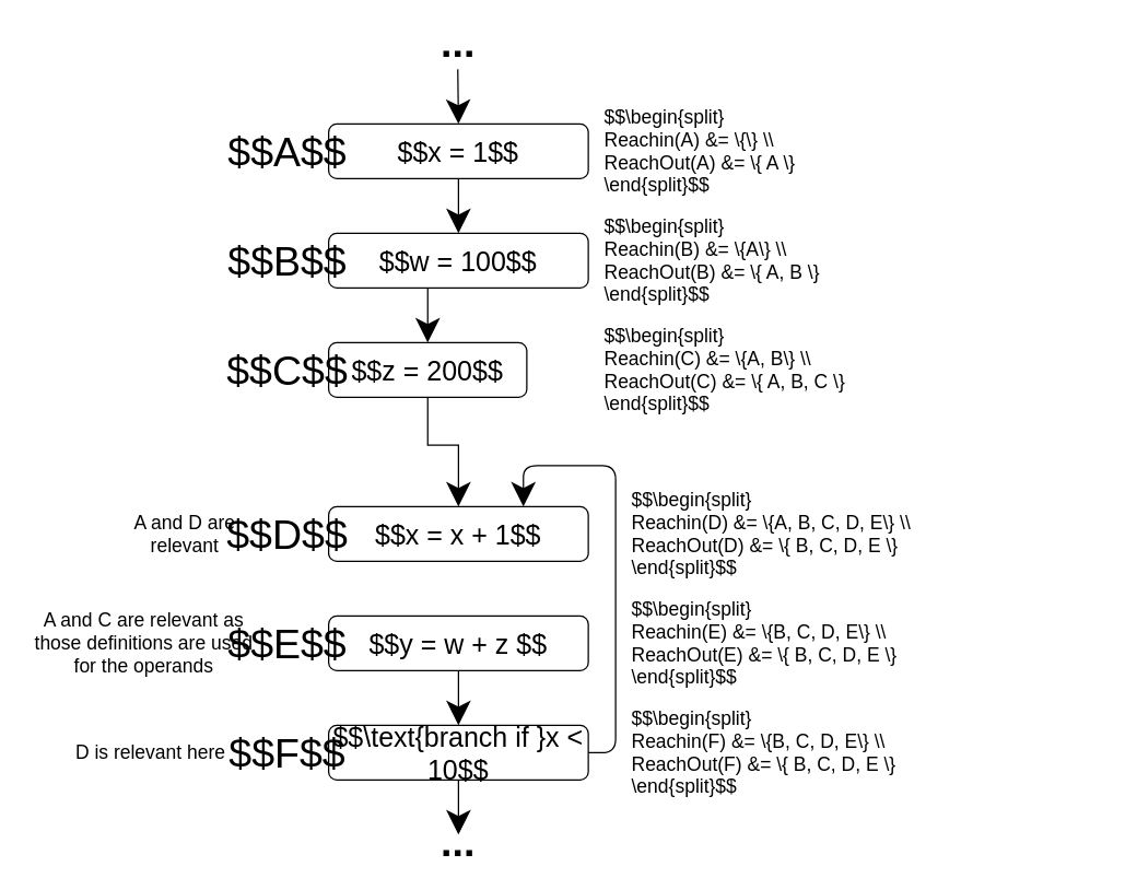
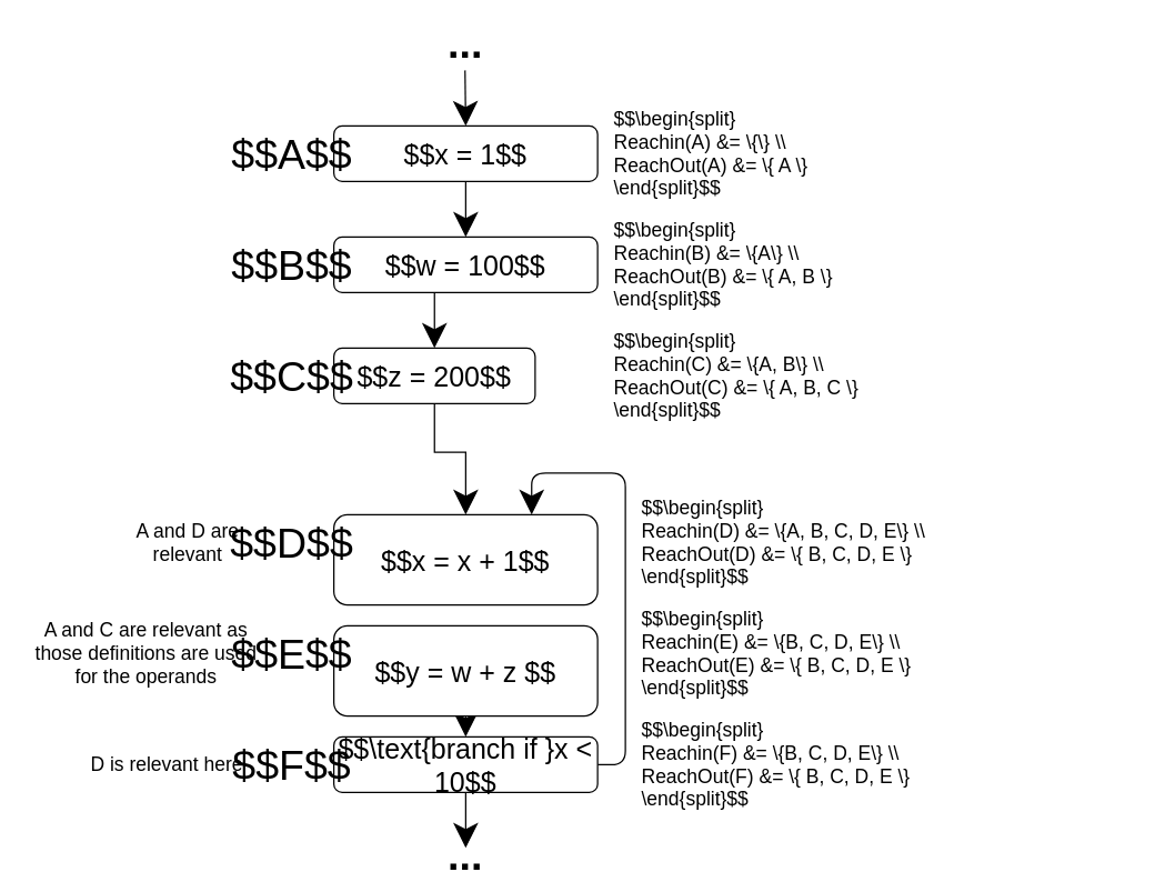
  <mxCell id="0" />
  <mxCell id="1" parent="0" />
  <mxCell id="2" style="edgeStyle=orthogonalEdgeStyle;rounded=0;orthogonalLoop=1;jettySize=auto;html=1;exitX=0.5;exitY=1;exitDx=0;exitDy=0;entryX=0.5;entryY=0;entryDx=0;entryDy=0;fontSize=20;endSize=15;" parent="1" source="3" target="6" edge="1"><mxGeometry relative="1" as="geometry" /></mxCell>
  <mxCell id="3" value="$$x = 1$$" style="rounded=1;whiteSpace=wrap;html=1;fontSize=20;" parent="1" vertex="1"><mxGeometry x="240" y="90" width="190" height="40" as="geometry" /></mxCell>
  <mxCell id="4" value="$$A$$" style="text;html=1;strokeColor=none;fillColor=none;align=center;verticalAlign=middle;whiteSpace=wrap;rounded=0;fontSize=30;" parent="1" vertex="1"><mxGeometry x="190" y="100" width="40" height="20" as="geometry" /></mxCell>
  <mxCell id="5" style="edgeStyle=orthogonalEdgeStyle;rounded=0;orthogonalLoop=1;jettySize=auto;html=1;exitX=0.5;exitY=1;exitDx=0;exitDy=0;entryX=0.5;entryY=0;entryDx=0;entryDy=0;endSize=15;fontSize=20;" parent="1" source="6" target="9" edge="1"><mxGeometry relative="1" as="geometry" /></mxCell>
  <mxCell id="6" value="$$w = 100$$" style="rounded=1;whiteSpace=wrap;html=1;fontSize=20;" parent="1" vertex="1"><mxGeometry x="240" y="170" width="190" height="40" as="geometry" /></mxCell>
  <mxCell id="7" value="$$B$$" style="text;html=1;strokeColor=none;fillColor=none;align=center;verticalAlign=middle;whiteSpace=wrap;rounded=0;fontSize=30;" parent="1" vertex="1"><mxGeometry x="190" y="180" width="40" height="20" as="geometry" /></mxCell>
  <mxCell id="8" style="edgeStyle=orthogonalEdgeStyle;rounded=0;orthogonalLoop=1;jettySize=auto;html=1;exitX=0.5;exitY=1;exitDx=0;exitDy=0;entryX=0.5;entryY=0;entryDx=0;entryDy=0;endSize=15;fontSize=20;" parent="1" source="9" target="11" edge="1"><mxGeometry relative="1" as="geometry" /></mxCell>
  <mxCell id="9" value="$$z = 200$$" style="rounded=1;whiteSpace=wrap;html=1;fontSize=20;" parent="1" vertex="1"><mxGeometry x="240" y="250" width="145" height="40" as="geometry" /></mxCell>
  <mxCell id="10" value="$$C$$" style="text;html=1;strokeColor=none;fillColor=none;align=center;verticalAlign=middle;whiteSpace=wrap;rounded=0;fontSize=30;" parent="1" vertex="1"><mxGeometry x="190" y="260" width="40" height="20" as="geometry" /></mxCell>
- <mxCell id="11" value="$$x = x + 1$$" style="rounded=1;whiteSpace=wrap;html=1;fontSize=20;" parent="1" vertex="1"><mxGeometry x="240" y="370" width="190" height="40" as="geometry" /></mxCell>
+ <mxCell id="11" value="$$x = x + 1$$" style="rounded=1;whiteSpace=wrap;html=1;fontSize=20;" parent="1" vertex="1"><mxGeometry x="240" y="370" width="190" height="65" as="geometry" /></mxCell>
  <mxCell id="12" value="$$D$$" style="text;html=1;strokeColor=none;fillColor=none;align=center;verticalAlign=middle;whiteSpace=wrap;rounded=0;fontSize=30;" parent="1" vertex="1"><mxGeometry x="190" y="380" width="40" height="20" as="geometry" /></mxCell>
  <mxCell id="13" style="edgeStyle=orthogonalEdgeStyle;rounded=0;orthogonalLoop=1;jettySize=auto;html=1;exitX=0.5;exitY=1;exitDx=0;exitDy=0;entryX=0.5;entryY=0;entryDx=0;entryDy=0;endSize=15;fontSize=20;" parent="1" source="14" target="18" edge="1"><mxGeometry relative="1" as="geometry" /></mxCell>
- <mxCell id="14" value="$$y = w + z $$" style="rounded=1;whiteSpace=wrap;html=1;fontSize=20;" parent="1" vertex="1"><mxGeometry x="240" y="450" width="190" height="40" as="geometry" /></mxCell>
+ <mxCell id="14" value="$$y = w + z $$" style="rounded=1;whiteSpace=wrap;html=1;fontSize=20;" parent="1" vertex="1"><mxGeometry x="240" y="450" width="190" height="65" as="geometry" /></mxCell>
  <mxCell id="15" value="$$E$$" style="text;html=1;strokeColor=none;fillColor=none;align=center;verticalAlign=middle;whiteSpace=wrap;rounded=0;fontSize=30;" parent="1" vertex="1"><mxGeometry x="190" y="460" width="40" height="20" as="geometry" /></mxCell>
  <mxCell id="16" style="edgeStyle=orthogonalEdgeStyle;rounded=1;orthogonalLoop=1;jettySize=auto;html=1;exitX=1;exitY=0.5;exitDx=0;exitDy=0;entryX=0.75;entryY=0;entryDx=0;entryDy=0;endSize=15;fontSize=20;" parent="1" source="18" target="11" edge="1"><mxGeometry relative="1" as="geometry"><Array as="points"><mxPoint x="450" y="550" /><mxPoint x="450" y="340" /><mxPoint x="383" y="340" /></Array></mxGeometry></mxCell>
  <mxCell id="17" style="edgeStyle=orthogonalEdgeStyle;rounded=0;orthogonalLoop=1;jettySize=auto;html=1;exitX=0.5;exitY=1;exitDx=0;exitDy=0;endSize=15;fontSize=20;" parent="1" source="18" edge="1"><mxGeometry relative="1" as="geometry"><mxPoint x="335" y="610" as="targetPoint" /></mxGeometry></mxCell>
  <mxCell id="18" value="$$\text{branch if }x &amp;lt; 10$$" style="rounded=1;whiteSpace=wrap;html=1;fontSize=20;" parent="1" vertex="1"><mxGeometry x="240" y="530" width="190" height="40" as="geometry" /></mxCell>
  <mxCell id="19" style="edgeStyle=orthogonalEdgeStyle;rounded=0;orthogonalLoop=1;jettySize=auto;html=1;exitX=0.5;exitY=1;exitDx=0;exitDy=0;endSize=15;fontSize=20;entryX=0.5;entryY=0;entryDx=0;entryDy=0;" parent="1" target="3" edge="1"><mxGeometry relative="1" as="geometry"><mxPoint x="334.5" y="90" as="targetPoint" /><mxPoint x="334.5" y="50" as="sourcePoint" /></mxGeometry></mxCell>
  <mxCell id="20" value="$$\begin{split}&lt;br style=&quot;font-size: 14px;&quot;&gt;Reachin(A) &amp;amp;= \{\} \\&lt;br style=&quot;font-size: 14px;&quot;&gt;ReachOut(A) &amp;amp;= \{ A \}&lt;br style=&quot;font-size: 14px;&quot;&gt;\end{split}$$" style="text;html=1;strokeColor=none;fillColor=none;align=left;verticalAlign=middle;whiteSpace=wrap;rounded=0;fontSize=14;" parent="1" vertex="1"><mxGeometry x="440" y="100" width="210" height="20" as="geometry" /></mxCell>
  <mxCell id="21" value="$$\begin{split}&lt;br style=&quot;font-size: 14px;&quot;&gt;Reachin(B) &amp;amp;= \{A\} \\&lt;br style=&quot;font-size: 14px;&quot;&gt;ReachOut(B) &amp;amp;= \{ A, B \}&lt;br style=&quot;font-size: 14px;&quot;&gt;\end{split}$$" style="text;html=1;strokeColor=none;fillColor=none;align=left;verticalAlign=middle;whiteSpace=wrap;rounded=0;fontSize=14;" parent="1" vertex="1"><mxGeometry x="440" y="180" width="210" height="20" as="geometry" /></mxCell>
  <mxCell id="22" value="$$\begin{split}&lt;br style=&quot;font-size: 14px&quot;&gt;Reachin(C) &amp;amp;= \{A, B\} \\&lt;br style=&quot;font-size: 14px&quot;&gt;ReachOut(C) &amp;amp;= \{ A, B, C \}&lt;br style=&quot;font-size: 14px&quot;&gt;\end{split}$$" style="text;html=1;strokeColor=none;fillColor=none;align=left;verticalAlign=middle;whiteSpace=wrap;rounded=0;fontSize=14;" parent="1" vertex="1"><mxGeometry x="440" y="260" width="210" height="20" as="geometry" /></mxCell>
  <mxCell id="23" value="$$\begin{split}&lt;br style=&quot;font-size: 14px;&quot;&gt;Reachin(D) &amp;amp;= \{A, B, C, D, E\} \\&lt;br style=&quot;font-size: 14px;&quot;&gt;ReachOut(D) &amp;amp;= \{ B, C, D, E \}&lt;br style=&quot;font-size: 14px;&quot;&gt;\end{split}$$" style="text;html=1;strokeColor=none;fillColor=none;align=left;verticalAlign=middle;whiteSpace=wrap;rounded=0;fontSize=14;" parent="1" vertex="1"><mxGeometry x="460" y="380" width="350" height="20" as="geometry" /></mxCell>
  <mxCell id="24" value="$$\begin{split}&lt;br style=&quot;font-size: 14px;&quot;&gt;Reachin(E) &amp;amp;= \{B, C, D, E\} \\&lt;br style=&quot;font-size: 14px;&quot;&gt;ReachOut(E) &amp;amp;= \{ B, C, D, E \}&lt;br style=&quot;font-size: 14px;&quot;&gt;\end{split}$$" style="text;html=1;strokeColor=none;fillColor=none;align=left;verticalAlign=middle;whiteSpace=wrap;rounded=0;fontSize=14;" parent="1" vertex="1"><mxGeometry x="460" y="460" width="350" height="20" as="geometry" /></mxCell>
  <mxCell id="25" value="$$F$$" style="text;html=1;strokeColor=none;fillColor=none;align=center;verticalAlign=middle;whiteSpace=wrap;rounded=0;fontSize=30;" parent="1" vertex="1"><mxGeometry x="190" y="540" width="40" height="20" as="geometry" /></mxCell>
  <mxCell id="26" value="$$\begin{split}&lt;br style=&quot;font-size: 14px;&quot;&gt;Reachin(F) &amp;amp;= \{B, C, D, E\} \\&lt;br style=&quot;font-size: 14px;&quot;&gt;ReachOut(F) &amp;amp;= \{ B, C, D, E \}&lt;br style=&quot;font-size: 14px;&quot;&gt;\end{split}$$" style="text;html=1;strokeColor=none;fillColor=none;align=left;verticalAlign=middle;whiteSpace=wrap;rounded=0;fontSize=14;" parent="1" vertex="1"><mxGeometry x="460" y="540" width="350" height="20" as="geometry" /></mxCell>
  <mxCell id="27" value="..." style="text;html=1;strokeColor=none;fillColor=none;align=center;verticalAlign=middle;whiteSpace=wrap;rounded=0;labelBackgroundColor=none;fontSize=30;fontColor=default;fontStyle=1" parent="1" vertex="1"><mxGeometry x="305" y="20" width="60" height="20" as="geometry" /></mxCell>
  <mxCell id="28" value="..." style="text;html=1;strokeColor=none;fillColor=none;align=center;verticalAlign=middle;whiteSpace=wrap;rounded=0;labelBackgroundColor=none;fontSize=30;fontColor=default;fontStyle=1" parent="1" vertex="1"><mxGeometry x="305" y="610" width="60" height="10" as="geometry" /></mxCell>
  <mxCell id="29" value="A and C are relevant as those definitions are used for the operands" style="text;html=1;strokeColor=none;fillColor=none;align=center;verticalAlign=middle;whiteSpace=wrap;rounded=0;fontSize=14;" parent="1" vertex="1"><mxGeometry x="20" y="460" width="170" height="20" as="geometry" /></mxCell>
  <mxCell id="30" value="A and D are relevant" style="text;html=1;strokeColor=none;fillColor=none;align=center;verticalAlign=middle;whiteSpace=wrap;rounded=0;fontSize=14;" parent="1" vertex="1"><mxGeometry x="90" y="380" width="90" height="20" as="geometry" /></mxCell>
- <mxCell id="31" value="D is relevant here" style="text;html=1;strokeColor=none;fillColor=none;align=center;verticalAlign=middle;whiteSpace=wrap;rounded=0;fontSize=14;" parent="1" vertex="1"><mxGeometry x="50" y="540" width="120" height="20" as="geometry" /></mxCell>
+ <mxCell id="31" value="D is relevant here" style="text;html=1;strokeColor=none;fillColor=none;align=center;verticalAlign=middle;whiteSpace=wrap;rounded=0;fontSize=14;" parent="1" vertex="1"><mxGeometry x="60" y="540" width="120" height="20" as="geometry" /></mxCell>
